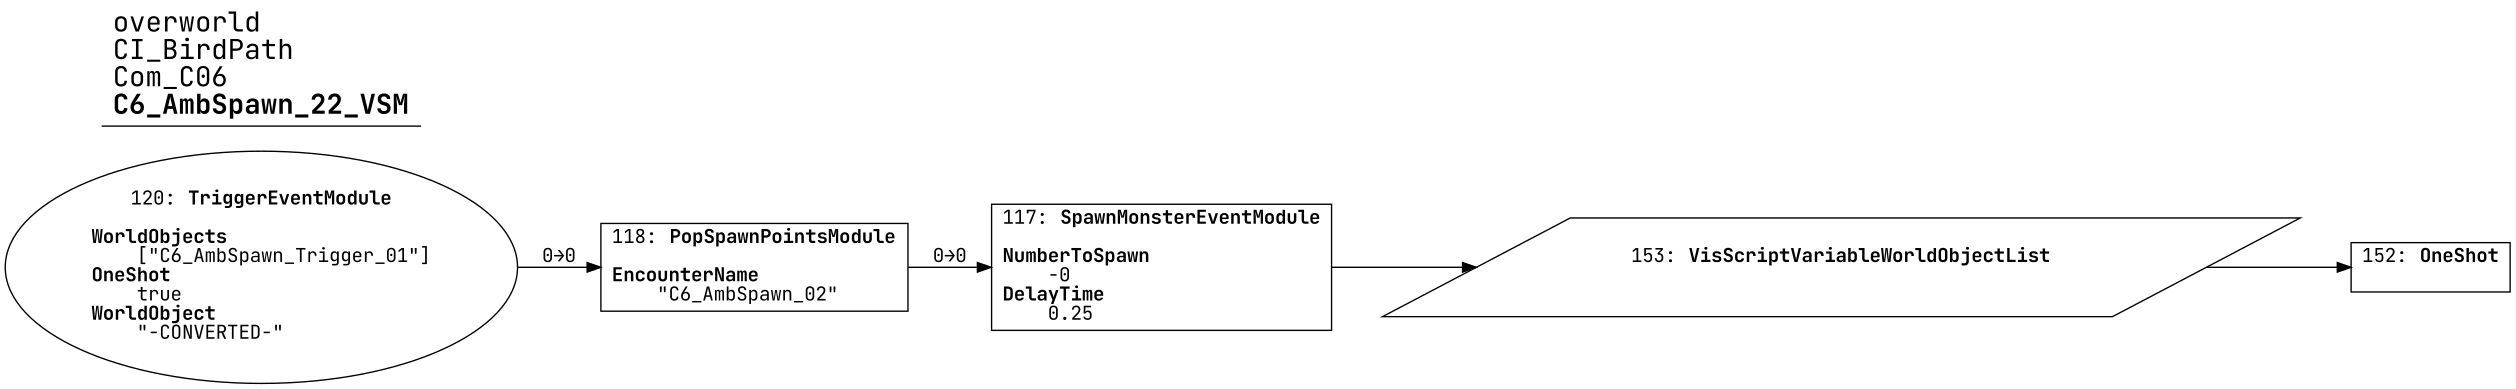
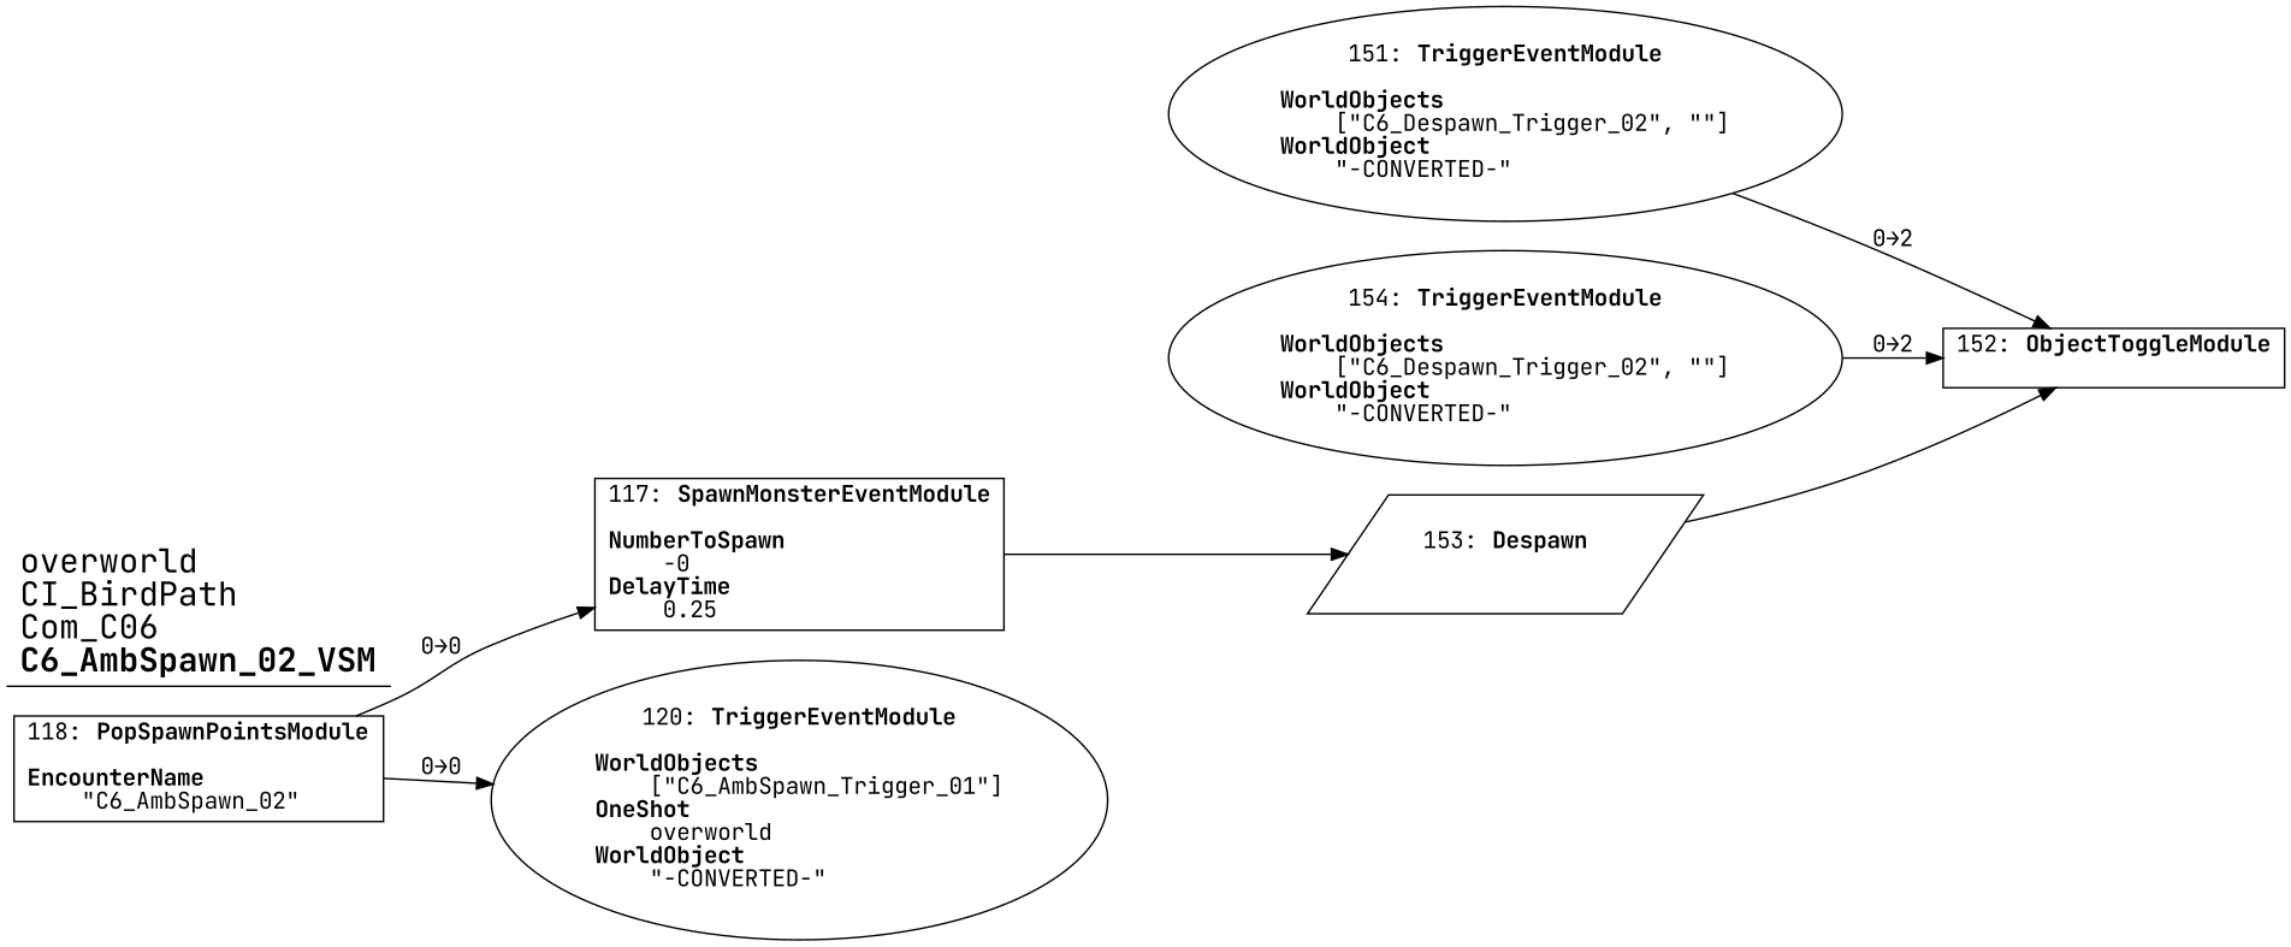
  digraph {
    fontname="JetBrains Mono"
    rankdir=LR
    splines=spline
    node [fontname="JetBrains Mono" shape=box]
    edge [fontname="JetBrains Mono"]
    n1 [label=<117: <b>SpawnMonsterEventModule</b><br/><br/><b>NumberToSpawn</b><br align="left"/>    -0<br align="left"/><b>DelayTime</b><br align="left"/>    0.25<br align="left"/>>]
-   n2 [label=<153: <b>VisScriptVariableWorldObjectList</b><br/><br/>> shape=parallelogram]
-   n3 [label=<152: <b>OneShot</b><br/><br/>>]
+   n2 [label=<153: <b>Despawn</b><br/><br/>> shape=parallelogram]
+   n3 [label=<152: <b>ObjectToggleModule</b><br/><br/>>]
    n4 [label=<118: <b>PopSpawnPointsModule</b><br/><br/><b>EncounterName</b><br align="left"/>    &quot;C6_AmbSpawn_02&quot;<br align="left"/>>]
-   n5 [label=<120: <b>TriggerEventModule</b><br/><br/><b>WorldObjects</b><br align="left"/>    [&quot;C6_AmbSpawn_Trigger_01&quot;]<br align="left"/><b>OneShot</b><br align="left"/>    true<br align="left"/><b>WorldObject</b><br align="left"/>    &quot;-CONVERTED-&quot;<br align="left"/>> shape=oval]
-   n8 [label=<<font point-size="20">overworld<br align="left"/>CI_BirdPath<br align="left"/>Com_C06<br align="left"/><b>C6_AmbSpawn_22_VSM</b><br align="left"/></font>> shape=underline]
+   n5 [label=<120: <b>TriggerEventModule</b><br/><br/><b>WorldObjects</b><br align="left"/>    [&quot;C6_AmbSpawn_Trigger_01&quot;]<br align="left"/><b>OneShot</b><br align="left"/>    overworld<br align="left"/><b>WorldObject</b><br align="left"/>    &quot;-CONVERTED-&quot;<br align="left"/>> shape=oval]
+   n6 [label=<151: <b>TriggerEventModule</b><br/><br/><b>WorldObjects</b><br align="left"/>    [&quot;C6_Despawn_Trigger_02&quot;, &quot;&quot;]<br align="left"/><b>WorldObject</b><br align="left"/>    &quot;-CONVERTED-&quot;<br align="left"/>> shape=oval]
+   n7 [label=<154: <b>TriggerEventModule</b><br/><br/><b>WorldObjects</b><br align="left"/>    [&quot;C6_Despawn_Trigger_02&quot;, &quot;&quot;]<br align="left"/><b>WorldObject</b><br align="left"/>    &quot;-CONVERTED-&quot;<br align="left"/>> shape=oval]
+   n8 [label=<<font point-size="20">overworld<br align="left"/>CI_BirdPath<br align="left"/>Com_C06<br align="left"/><b>C6_AmbSpawn_02_VSM</b><br align="left"/></font>> shape=underline]
    n1 -> n2 [style=solid]
    n2 -> n3 [style=solid]
    n4 -> n1 [label="0→0"]
-   n5 -> n4 [label="0→0"]
+   n4 -> n5 [label="0→0"]
+   n6 -> n3 [label="0→2"]
+   n7 -> n3 [label="0→2"]
  }
